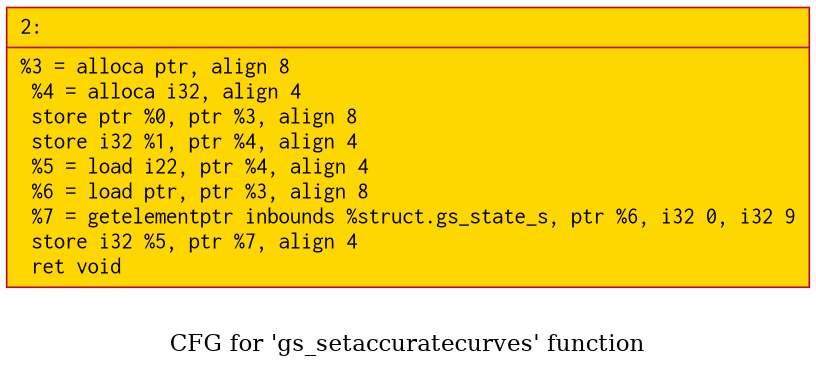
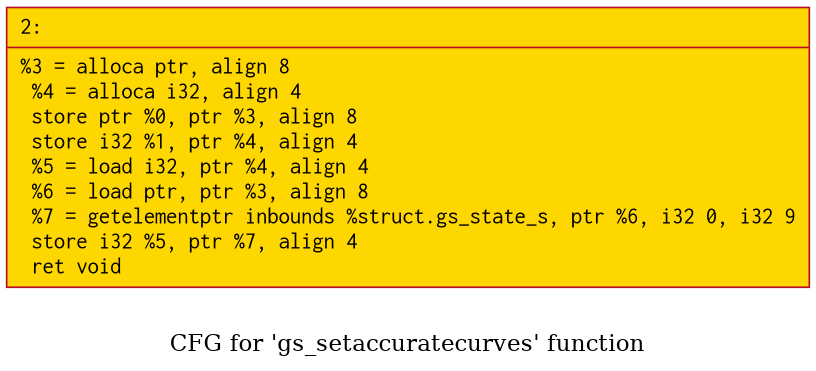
  digraph {
    label="CFG for 'gs_setaccuratecurves' function"
-   n1 [color="#b70d28ff" fillcolor=gold fontname=Courier label="{2:\l|  %3 = alloca ptr, align 8\l  %4 = alloca i32, align 4\l  store ptr %0, ptr %3, align 8\l  store i32 %1, ptr %4, align 4\l  %5 = load i22, ptr %4, align 4\l  %6 = load ptr, ptr %3, align 8\l  %7 = getelementptr inbounds %struct.gs_state_s, ptr %6, i32 0, i32 9\l  store i32 %5, ptr %7, align 4\l  ret void\l}" shape=record style=filled]
+   n1 [color="#b70d28ff" fillcolor=gold fontname=Courier label="{2:\l|  %3 = alloca ptr, align 8\l  %4 = alloca i32, align 4\l  store ptr %0, ptr %3, align 8\l  store i32 %1, ptr %4, align 4\l  %5 = load i32, ptr %4, align 4\l  %6 = load ptr, ptr %3, align 8\l  %7 = getelementptr inbounds %struct.gs_state_s, ptr %6, i32 0, i32 9\l  store i32 %5, ptr %7, align 4\l  ret void\l}" shape=record style=filled]
  }
